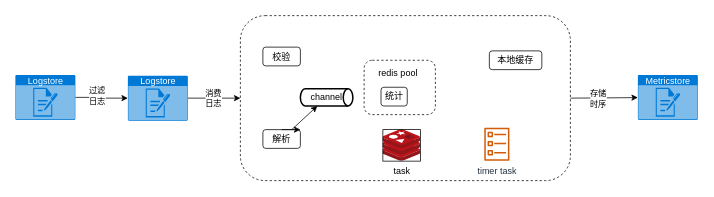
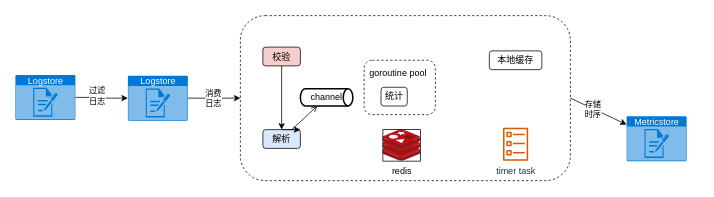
  <mxCell id="0" />
  <mxCell id="1" parent="0" />
  <mxCell id="2" value="" style="rounded=1;whiteSpace=wrap;html=1;dashed=1;strokeColor=default;" parent="1" vertex="1"><mxGeometry x="320" y="20" width="440" height="220" as="geometry" /></mxCell>
  <mxCell id="3" style="edgeStyle=none;orthogonalLoop=1;jettySize=auto;html=1;elbow=vertical;entryX=0;entryY=0.5;entryDx=0;entryDy=0;" parent="1" source="5" target="2" edge="1"><mxGeometry relative="1" as="geometry"><mxPoint x="250" y="130" as="targetPoint" /></mxGeometry></mxCell>
  <mxCell id="4" value="消费&lt;br&gt;日志" style="edgeLabel;html=1;align=center;verticalAlign=middle;resizable=0;points=[];" vertex="1" connectable="0" parent="3"><mxGeometry x="-0.302" y="1" relative="1" as="geometry"><mxPoint x="9" as="offset" /></mxGeometry></mxCell>
  <mxCell id="5" value="Logstore" style="html=1;strokeColor=none;fillColor=#0079D6;labelPosition=center;verticalLabelPosition=middle;verticalAlign=top;align=center;fontSize=12;outlineConnect=0;spacingTop=-6;fontColor=#FFFFFF;sketch=0;shape=mxgraph.sitemap.log;" parent="1" vertex="1"><mxGeometry x="170" y="100" width="80" height="60" as="geometry" /></mxCell>
- <mxCell id="6" value="Metricstore" style="html=1;strokeColor=none;fillColor=#0079D6;labelPosition=center;verticalLabelPosition=middle;verticalAlign=top;align=center;fontSize=12;outlineConnect=0;spacingTop=-6;fontColor=#FFFFFF;sketch=0;shape=mxgraph.sitemap.log;" parent="1" vertex="1"><mxGeometry x="850" y="99" width="80" height="60" as="geometry" /></mxCell>
- <mxCell id="7" value="" style="edgeStyle=none;orthogonalLoop=1;jettySize=auto;html=1;startArrow=none;startFill=0;elbow=vertical;" parent="1" source="8" target="16" edge="1"><mxGeometry relative="1" as="geometry" /></mxCell>
- <mxCell id="8" value="解析" style="rounded=1;whiteSpace=wrap;html=1;strokeColor=default;" parent="1" vertex="1"><mxGeometry x="350" y="172" width="50" height="25" as="geometry" /></mxCell>
+ <mxCell id="6" value="Metricstore" style="html=1;strokeColor=none;fillColor=#0079D6;labelPosition=center;verticalLabelPosition=middle;verticalAlign=top;align=center;fontSize=12;outlineConnect=0;spacingTop=-6;fontColor=#FFFFFF;sketch=0;shape=mxgraph.sitemap.log;" parent="1" vertex="1"><mxGeometry x="835" y="154" width="80" height="60" as="geometry" /></mxCell>
+ <mxCell id="7" value="" style="edgeStyle=none;orthogonalLoop=1;jettySize=auto;html=1;startArrow=none;startFill=0;elbow=vertical;endArrow=open;" parent="1" source="8" target="16" edge="1"><mxGeometry relative="1" as="geometry" /></mxCell>
+ <mxCell id="8" value="解析" style="rounded=1;whiteSpace=wrap;html=1;strokeColor=default;fillColor=#dae8fc;" parent="1" vertex="1"><mxGeometry x="350" y="172" width="50" height="25" as="geometry" /></mxCell>
  <mxCell id="9" value="" style="edgeStyle=none;orthogonalLoop=1;jettySize=auto;html=1;startArrow=none;startFill=0;elbow=vertical;exitX=1;exitY=0.5;exitDx=0;exitDy=0;" parent="1" source="2" target="6" edge="1"><mxGeometry relative="1" as="geometry"><mxPoint x="860" y="132" as="targetPoint" /></mxGeometry></mxCell>
  <mxCell id="10" value="存储&lt;br&gt;时序" style="edgeLabel;html=1;align=center;verticalAlign=middle;resizable=0;points=[];" vertex="1" connectable="0" parent="9"><mxGeometry x="-0.206" y="-1" relative="1" as="geometry"><mxPoint as="offset" /></mxGeometry></mxCell>
- <mxCell id="11" value="timer task" style="sketch=0;outlineConnect=0;fontColor=#232F3E;gradientColor=none;fillColor=#D45B07;strokeColor=none;dashed=0;verticalLabelPosition=bottom;verticalAlign=top;align=center;html=1;fontSize=12;fontStyle=0;aspect=fixed;pointerEvents=1;shape=mxgraph.aws4.ecs_task;" parent="1" vertex="1"><mxGeometry x="645" y="169.5" width="33.92" height="44" as="geometry" /></mxCell>
+ <mxCell id="11" value="timer task" style="sketch=0;outlineConnect=0;fontColor=#232F3E;gradientColor=none;fillColor=#D45B07;strokeColor=none;dashed=0;verticalLabelPosition=bottom;verticalAlign=top;align=center;html=1;fontSize=12;fontStyle=0;aspect=fixed;pointerEvents=1;shape=mxgraph.aws4.ecs_task;" parent="1" vertex="1"><mxGeometry x="670" y="169.5" width="33.92" height="44" as="geometry" /></mxCell>
  <mxCell id="12" value="" style="edgeStyle=orthogonalEdgeStyle;rounded=0;orthogonalLoop=1;jettySize=auto;html=1;" edge="1" parent="1" source="14" target="5"><mxGeometry relative="1" as="geometry" /></mxCell>
  <mxCell id="13" value="过滤&lt;br&gt;日志" style="edgeLabel;html=1;align=center;verticalAlign=middle;resizable=0;points=[];" vertex="1" connectable="0" parent="12"><mxGeometry x="-0.209" y="3" relative="1" as="geometry"><mxPoint as="offset" /></mxGeometry></mxCell>
  <mxCell id="14" value="Logstore" style="html=1;strokeColor=none;fillColor=#0079D6;labelPosition=center;verticalLabelPosition=middle;verticalAlign=top;align=center;fontSize=12;outlineConnect=0;spacingTop=-6;fontColor=#FFFFFF;sketch=0;shape=mxgraph.sitemap.log;" parent="1" vertex="1"><mxGeometry x="20" y="99" width="80" height="60" as="geometry" /></mxCell>
  <mxCell id="15" value="" style="rounded=1;whiteSpace=wrap;html=1;strokeColor=default;align=center;dashed=1;" parent="1" vertex="1"><mxGeometry x="485" y="79.5" width="95" height="72.5" as="geometry" /></mxCell>
  <mxCell id="16" value="channel" style="strokeWidth=2;html=1;shape=mxgraph.flowchart.direct_data;whiteSpace=wrap;" parent="1" vertex="1"><mxGeometry x="400" y="117.5" width="70" height="23" as="geometry" /></mxCell>
  <mxCell id="17" value="统计" style="rounded=1;whiteSpace=wrap;html=1;strokeColor=default;" vertex="1" parent="1"><mxGeometry x="507.5" y="115.5" width="35" height="25" as="geometry" /></mxCell>
- <mxCell id="19" value="校验" style="rounded=1;whiteSpace=wrap;html=1;strokeColor=default;" vertex="1" parent="1"><mxGeometry x="350" y="62" width="50" height="25" as="geometry" /></mxCell>
+ <mxCell id="18" value="" style="edgeStyle=orthogonalEdgeStyle;rounded=0;orthogonalLoop=1;jettySize=auto;html=1;" edge="1" parent="1" source="19" target="8"><mxGeometry relative="1" as="geometry" /></mxCell>
+ <mxCell id="19" value="校验" style="rounded=1;whiteSpace=wrap;html=1;strokeColor=default;fillColor=#f8cecc;" vertex="1" parent="1"><mxGeometry x="350" y="62" width="50" height="25" as="geometry" /></mxCell>
  <mxCell id="20" value="本地缓存" style="rounded=1;whiteSpace=wrap;html=1;strokeColor=default;" vertex="1" parent="1"><mxGeometry x="651.96" y="67" width="70" height="25" as="geometry" /></mxCell>
  <mxCell id="21" style="edgeStyle=orthogonalEdgeStyle;rounded=0;orthogonalLoop=1;jettySize=auto;html=1;exitX=0.5;exitY=0;exitDx=0;exitDy=0;entryX=1;entryY=0;entryDx=0;entryDy=0;" edge="1" parent="1" source="8" target="8"><mxGeometry relative="1" as="geometry" /></mxCell>
- <mxCell id="22" value="redis pool&lt;br&gt;" style="text;html=1;align=center;verticalAlign=middle;resizable=0;points=[];autosize=1;strokeColor=none;fillColor=none;" vertex="1" parent="1"><mxGeometry x="485" y="87" width="90" height="20" as="geometry" /></mxCell>
- <mxCell id="23" value="task" style="sketch=0;aspect=fixed;html=1;points=[];align=center;image;fontSize=12;image=img/lib/mscae/Cache_Redis_Product.svg;imageBorder=default;" vertex="1" parent="1"><mxGeometry x="510" y="172" width="50" height="42" as="geometry" /></mxCell>
+ <mxCell id="22" value="goroutine pool&lt;br&gt;" style="text;html=1;align=center;verticalAlign=middle;resizable=0;points=[];autosize=1;strokeColor=none;fillColor=none;" vertex="1" parent="1"><mxGeometry x="485" y="87" width="90" height="20" as="geometry" /></mxCell>
+ <mxCell id="23" value="redis" style="sketch=0;aspect=fixed;html=1;points=[];align=center;image;fontSize=12;image=img/lib/mscae/Cache_Redis_Product.svg;imageBorder=default;" vertex="1" parent="1"><mxGeometry x="510" y="172" width="50" height="42" as="geometry" /></mxCell>
